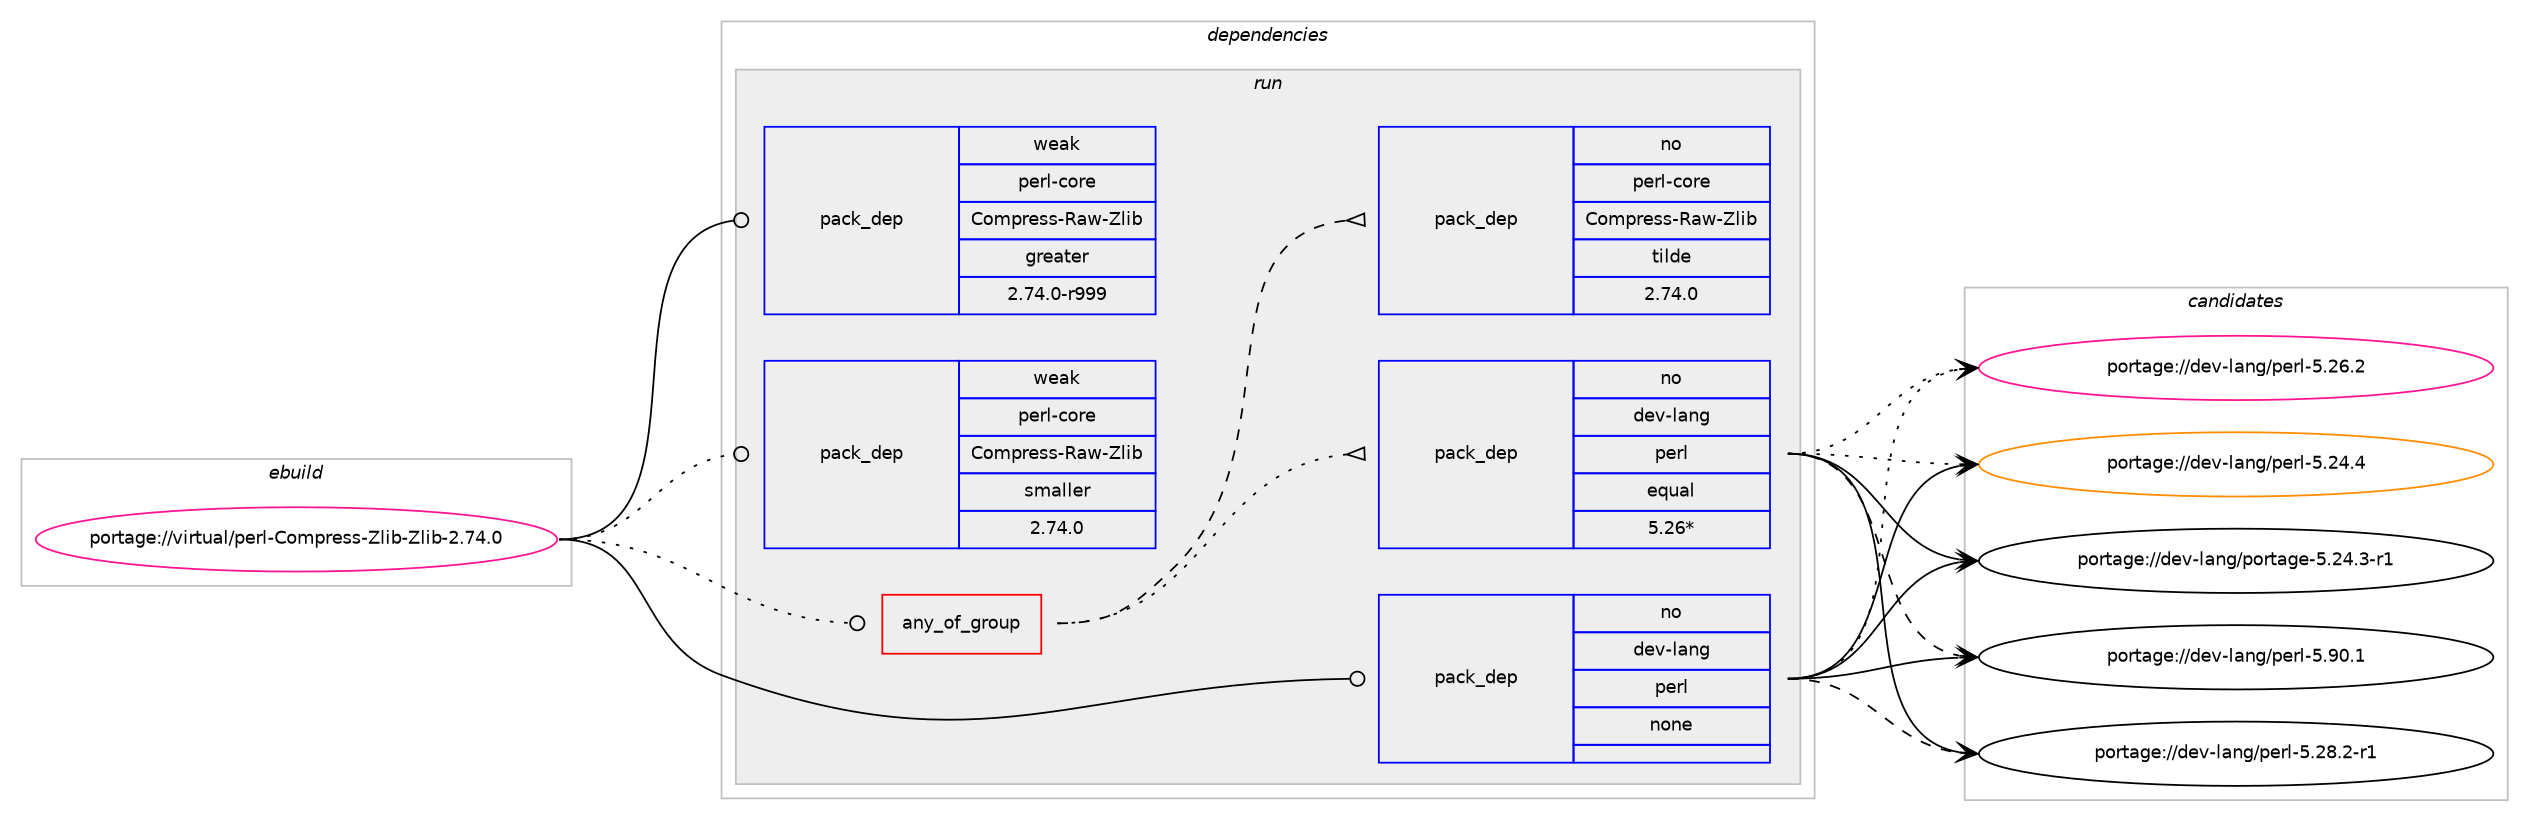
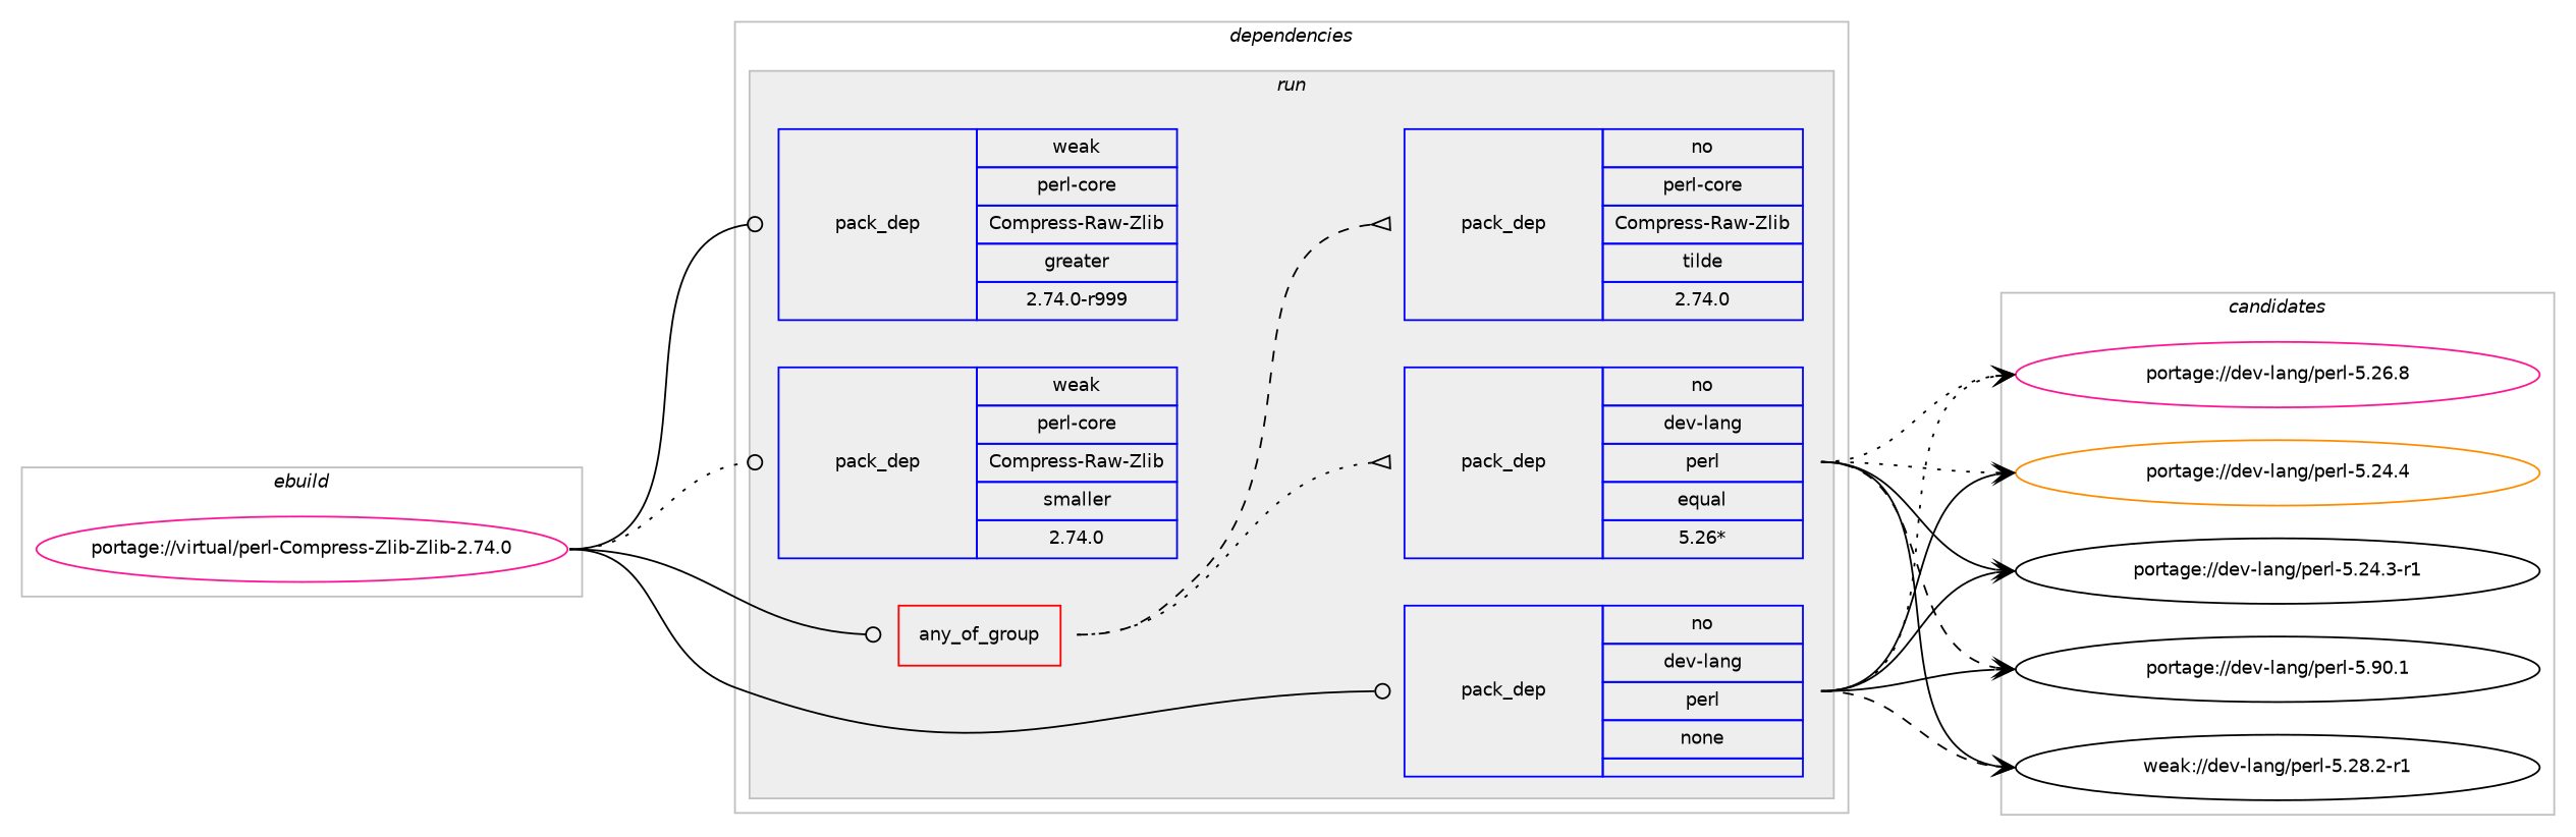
  digraph {
    compound=true
    concentrate=true
    fontname=Helvetica
    fontsize=10
    newrank=true
    rankdir=LR
    ranksep=1.5
    node [color=blue fontname=Helvetica fontsize=10]
    edge [arrowhead=vee headport=w style=solid tailport=e weight=100]
    n1 [color=deeppink label="portage://virtual/perl-Compress-Zlib-Zlib-2.74.0" width=4]
    n2 [label=<<TABLE BORDER="0" CELLBORDER="1" CELLSPACING="0" CELLPADDING="4" WIDTH="220"><TR><TD ROWSPAN="6" CELLPADDING="30">pack_dep</TD></TR><TR><TD WIDTH="110">no</TD></TR><TR><TD>dev-lang</TD></TR><TR><TD>perl</TD></TR><TR><TD>equal</TD></TR><TR><TD>5.26*</TD></TR></TABLE>> shape=none]
    n3 [label=<<TABLE BORDER="0" CELLBORDER="1" CELLSPACING="0" CELLPADDING="4" WIDTH="220"><TR><TD ROWSPAN="6" CELLPADDING="30">pack_dep</TD></TR><TR><TD WIDTH="110">no</TD></TR><TR><TD>perl-core</TD></TR><TR><TD>Compress-Raw-Zlib</TD></TR><TR><TD>tilde</TD></TR><TR><TD>2.74.0</TD></TR></TABLE>> shape=none]
    n4 [color=red label=<<TABLE BORDER="0" CELLBORDER="1" CELLSPACING="0" CELLPADDING="4"><TR><TD CELLPADDING="10">any_of_group</TD></TR></TABLE>> shape=none]
    n5 [label=<<TABLE BORDER="0" CELLBORDER="1" CELLSPACING="0" CELLPADDING="4" WIDTH="220"><TR><TD ROWSPAN="6" CELLPADDING="30">pack_dep</TD></TR><TR><TD WIDTH="110">no</TD></TR><TR><TD>dev-lang</TD></TR><TR><TD>perl</TD></TR><TR><TD>none</TD></TR><TR><TD></TD></TR></TABLE>> shape=none]
    n6 [label=<<TABLE BORDER="0" CELLBORDER="1" CELLSPACING="0" CELLPADDING="4" WIDTH="220"><TR><TD ROWSPAN="6" CELLPADDING="30">pack_dep</TD></TR><TR><TD WIDTH="110">weak</TD></TR><TR><TD>perl-core</TD></TR><TR><TD>Compress-Raw-Zlib</TD></TR><TR><TD>greater</TD></TR><TR><TD>2.74.0-r999</TD></TR></TABLE>> shape=none]
    n7 [label=<<TABLE BORDER="0" CELLBORDER="1" CELLSPACING="0" CELLPADDING="4" WIDTH="220"><TR><TD ROWSPAN="6" CELLPADDING="30">pack_dep</TD></TR><TR><TD WIDTH="110">weak</TD></TR><TR><TD>perl-core</TD></TR><TR><TD>Compress-Raw-Zlib</TD></TR><TR><TD>smaller</TD></TR><TR><TD>2.74.0</TD></TR></TABLE>> shape=none]
    n8 [color=black label="portage://dev-lang/perl-5.90.1" width=4]
-   n9 [color=black label="portage://dev-lang/perl-5.28.2-r1" width=4]
-   n10 [color=deeppink label="portage://dev-lang/perl-5.26.2" width=4]
+   n9 [color=black label="weak://dev-lang/perl-5.28.2-r1" width=4]
+   n10 [color=deeppink label="portage://dev-lang/perl-5.26.8" width=4]
    n11 [color=darkorange label="portage://dev-lang/perl-5.24.4" width=4]
-   n12 [color=black label="portage://dev-lang/portage-5.24.3-r1" width=4]
+   n12 [color=black label="portage://dev-lang/perl-5.24.3-r1" width=4]
    subgraph cluster_1 {
      color=gray
      label=<<i>ebuild</i>>
      n1
    }
    subgraph cluster_2 {
      color=gray
      label=<<i>dependencies</i>>
      subgraph cluster_3 {
        color=gray
        fillcolor="#eeeeee"
        label=<<i>compile</i>>
        style=filled
      }
      subgraph cluster_4 {
        color=gray
        fillcolor="#eeeeee"
        label=<<i>compile and run</i>>
        style=filled
      }
      subgraph cluster_5 {
        color=gray
        fillcolor="#eeeeee"
        label=<<i>run</i>>
        style=filled
        subgraph sub_6 {
          color=gray
          fillcolor="#eeeeee"
          label=<<i>run</i>>
          style=filled
          n4
          subgraph sub_7 {
            color=gray
            fillcolor="#eeeeee"
            label=<<i>run</i>>
            style=filled
            n2
          }
          subgraph sub_8 {
            color=gray
            fillcolor="#eeeeee"
            label=<<i>run</i>>
            style=filled
            n3
          }
        }
        subgraph sub_9 {
          color=gray
          fillcolor="#eeeeee"
          label=<<i>run</i>>
          style=filled
          n5
        }
        subgraph sub_10 {
          color=gray
          fillcolor="#eeeeee"
          label=<<i>run</i>>
          style=filled
          n6
        }
        subgraph sub_11 {
          color=gray
          fillcolor="#eeeeee"
          label=<<i>run</i>>
          style=filled
          n7
        }
      }
    }
    subgraph cluster_12 {
      color=gray
      label=<<i>candidates</i>>
      rank=same
      subgraph sub_13 {
        color=black
        label=<<i>candidates</i>>
        nodesep=1
        rank=same
        n8
        n9
        n10
        n11
        n12
      }
      subgraph sub_14 {
        color=black
        label=<<i>candidates</i>>
        nodesep=1
        rank=same
      }
      subgraph sub_15 {
        color=black
        label=<<i>candidates</i>>
        nodesep=1
        rank=same
        n8
        n9
        n10
        n11
        n12
      }
      subgraph sub_16 {
        color=black
        label=<<i>candidates</i>>
        nodesep=1
        rank=same
      }
      subgraph sub_17 {
        color=black
        label=<<i>candidates</i>>
        nodesep=1
        rank=same
      }
    }
-   n1 -> n4 [arrowhead=odot style=dotted weight=20]
+   n1 -> n4 [arrowhead=odot weight=20]
    n1 -> n5 [arrowhead=odot weight=20]
    n1 -> n6 [arrowhead=odot weight=20]
    n1 -> n7 [arrowhead=odot style=dotted weight=20]
    n2 -> n8 [style=dashed]
    n2 -> n9
    n2 -> n10 [style=dotted]
    n2 -> n11 [style=dotted]
    n2 -> n12
    n4 -> n2 [arrowhead=oinv style=dotted weight=20]
    n4 -> n3 [arrowhead=oinv style=dashed weight=20]
    n5 -> n8
    n5 -> n9 [style=dashed]
    n5 -> n10 [style=dotted]
    n5 -> n11
    n5 -> n12
  }
